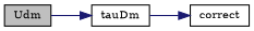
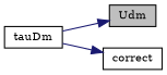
  digraph {
    fontname="DejaVu Serif"
    rankdir=LR
    node [color=black fontname="DejaVu Serif" fontsize=10 shape=record]
    edge [color=midnightblue fontname="DejaVu Serif" fontsize=10 labelfontname=Helvetica labelfontsize=10 style=solid]
    n1 [fillcolor=grey75 fontcolor=black height=0.2 label=Udm style=filled width=0.4]
    n2 [height=0.2 label=tauDm width=0.4]
    n3 [height=0.2 label=correct width=0.4]
-   n1 -> n2
+   n2 -> n1
    n2 -> n3
  }
